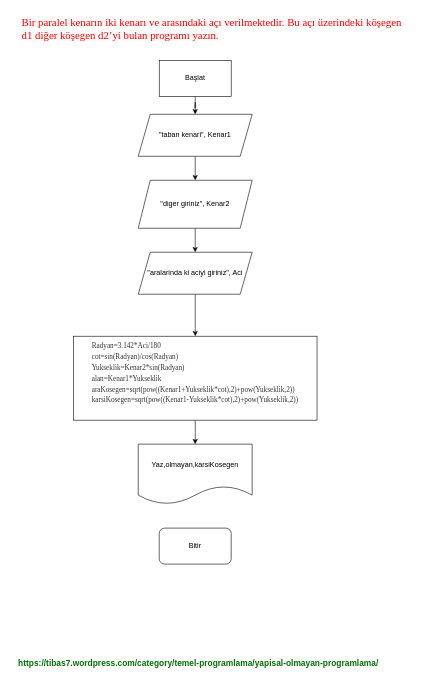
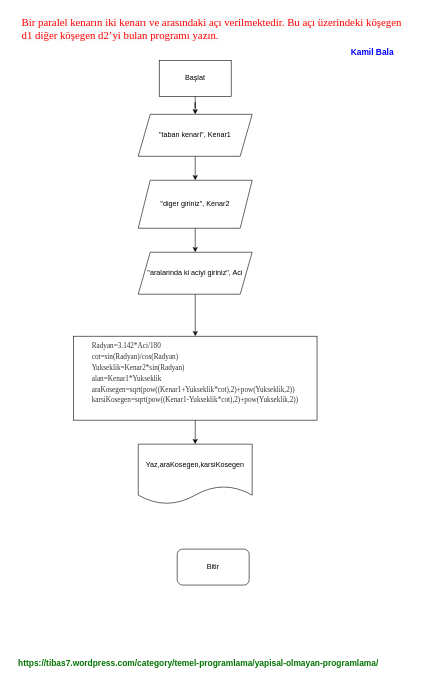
  <mxCell id="0" />
  <mxCell id="1" parent="0" />
  <mxCell id="2" style="edgeStyle=orthogonalEdgeStyle;rounded=0;orthogonalLoop=1;jettySize=auto;html=1;entryX=0.5;entryY=0;entryDx=0;entryDy=0;" parent="1" source="3" target="6" edge="1"><mxGeometry relative="1" as="geometry" /></mxCell>
  <mxCell id="3" value="Başlat" style="whiteSpace=wrap;html=1;rounded=0;" parent="1" vertex="1"><mxGeometry x="265" y="100" width="120" height="60" as="geometry" /></mxCell>
- <mxCell id="4" value="Bitir" style="rounded=1;whiteSpace=wrap;html=1;" parent="1" vertex="1"><mxGeometry x="265" y="880" width="120" height="60" as="geometry" /></mxCell>
+ <mxCell id="4" value="Bitir" style="rounded=1;whiteSpace=wrap;html=1;" parent="1" vertex="1"><mxGeometry x="295" y="915" width="120" height="60" as="geometry" /></mxCell>
  <mxCell id="5" value="" style="edgeStyle=orthogonalEdgeStyle;rounded=0;orthogonalLoop=1;jettySize=auto;html=1;" parent="1" source="6" target="9" edge="1"><mxGeometry relative="1" as="geometry" /></mxCell>
  <mxCell id="6" value="&quot;taban kenari&quot;, Kenar1" style="shape=parallelogram;perimeter=parallelogramPerimeter;whiteSpace=wrap;html=1;fixedSize=1;" parent="1" vertex="1"><mxGeometry x="230" y="190" width="190" height="70" as="geometry" /></mxCell>
- <mxCell id="7" value="Yaz,olmayan,karsiKosegen" style="shape=document;whiteSpace=wrap;html=1;boundedLbl=1;" parent="1" vertex="1"><mxGeometry x="230" y="740" width="190" height="100" as="geometry" /></mxCell>
+ <mxCell id="7" value="Yaz,araKosegen,karsiKosegen" style="shape=document;whiteSpace=wrap;html=1;boundedLbl=1;" parent="1" vertex="1"><mxGeometry x="230" y="740" width="190" height="100" as="geometry" /></mxCell>
  <mxCell id="8" value="" style="edgeStyle=orthogonalEdgeStyle;rounded=0;orthogonalLoop=1;jettySize=auto;html=1;" parent="1" source="9" target="16" edge="1"><mxGeometry relative="1" as="geometry" /></mxCell>
  <mxCell id="9" value="&quot;diger giriniz&quot;, Kenar2" style="shape=parallelogram;perimeter=parallelogramPerimeter;whiteSpace=wrap;html=1;fixedSize=1;" parent="1" vertex="1"><mxGeometry x="230" y="300" width="190" height="80" as="geometry" /></mxCell>
  <mxCell id="10" value="" style="edgeStyle=orthogonalEdgeStyle;rounded=0;orthogonalLoop=1;jettySize=auto;html=1;" parent="1" source="11" target="7" edge="1"><mxGeometry relative="1" as="geometry" /></mxCell>
  <mxCell id="11" value="&lt;p style=&quot;border: 0px; margin: 0px 0px 1.5em; outline: 0px; padding: 0px; vertical-align: baseline; text-align: left; line-height: 0%;&quot;&gt;&lt;font face=&quot;Fertigo Pro, fertigo-pro-1, fertigo-pro-2, Georgia, Bitstream Charter, serif&quot; color=&quot;#333333&quot;&gt;Radyan=3.142*Aci/180&lt;/font&gt;&lt;/p&gt;&lt;p style=&quot;border: 0px; margin: 0px 0px 1.5em; outline: 0px; padding: 0px; vertical-align: baseline; text-align: left; line-height: 0%;&quot;&gt;&lt;span style=&quot;color: rgb(51, 51, 51); font-family: &amp;quot;Fertigo Pro&amp;quot;, fertigo-pro-1, fertigo-pro-2, Georgia, &amp;quot;Bitstream Charter&amp;quot;, serif; background-color: initial;&quot;&gt;cot=sin(Radyan)/cos(Radyan)&lt;/span&gt;&lt;/p&gt;&lt;p style=&quot;border: 0px; margin: 0px 0px 1.5em; outline: 0px; padding: 0px; vertical-align: baseline; text-align: left; line-height: 0%;&quot;&gt;&lt;font face=&quot;Fertigo Pro, fertigo-pro-1, fertigo-pro-2, Georgia, Bitstream Charter, serif&quot; color=&quot;#333333&quot;&gt;Yukseklik=Kenar2*sin(Radyan)&lt;/font&gt;&lt;/p&gt;&lt;p style=&quot;border: 0px; margin: 0px 0px 1.5em; outline: 0px; padding: 0px; vertical-align: baseline; text-align: left; line-height: 0%;&quot;&gt;&lt;font face=&quot;Fertigo Pro, fertigo-pro-1, fertigo-pro-2, Georgia, Bitstream Charter, serif&quot; color=&quot;#333333&quot;&gt;alan=Kenar1*Yukseklik&lt;/font&gt;&lt;/p&gt;&lt;p style=&quot;border: 0px; margin: 0px 0px 1.5em; outline: 0px; padding: 0px; vertical-align: baseline; text-align: left; line-height: 0%;&quot;&gt;&lt;font face=&quot;Fertigo Pro, fertigo-pro-1, fertigo-pro-2, Georgia, Bitstream Charter, serif&quot; color=&quot;#333333&quot;&gt;araKosegen=sqrt(pow((Kenar1+Yukseklik*cot),2)+pow(Yukseklik,2))&lt;/font&gt;&lt;/p&gt;&lt;p style=&quot;border: 0px; margin: 0px 0px 1.5em; outline: 0px; padding: 0px; vertical-align: baseline; text-align: left; line-height: 0%;&quot;&gt;&lt;font face=&quot;Fertigo Pro, fertigo-pro-1, fertigo-pro-2, Georgia, Bitstream Charter, serif&quot; color=&quot;#333333&quot;&gt;karsiKosegen=sqrt(pow((Kenar1-Yukseklik*cot),2)+pow(Yukseklik,2))&lt;/font&gt;&lt;/p&gt;" style="rounded=0;whiteSpace=wrap;html=1;" parent="1" vertex="1"><mxGeometry x="121.88" y="560" width="406.25" height="140" as="geometry" /></mxCell>
  <mxCell id="12" value="&lt;font color=&quot;#007300&quot;&gt;&lt;b&gt;https://tibas7.wordpress.com/category/temel-programlama/yapisal-olmayan-programlama/&lt;/b&gt;&lt;/font&gt;" style="text;html=1;align=center;verticalAlign=middle;resizable=0;points=[];autosize=1;strokeColor=none;fillColor=none;fontSize=14;fontColor=#0000FF;" parent="1" vertex="1"><mxGeometry x="20" y="1090" width="620" height="30" as="geometry" /></mxCell>
  <mxCell id="13" value="&lt;span style=&quot;color: rgb(255, 0, 0); font-family: &amp;quot;Comic Sans MS&amp;quot;; font-size: 18px; font-style: normal; font-variant-ligatures: normal; font-variant-caps: normal; font-weight: 400; letter-spacing: normal; orphans: 2; text-align: center; text-indent: 0px; text-transform: none; widows: 2; word-spacing: 0px; -webkit-text-stroke-width: 0px; background-color: rgb(251, 251, 251); text-decoration-thickness: initial; text-decoration-style: initial; text-decoration-color: initial; float: none; display: inline !important;&quot;&gt;Bir paralel kenarın iki kenarı ve arasındaki açı verilmektedir. Bu açı üzerindeki köşegen d1 diğer köşegen d2’yi bulan programı yazın.&amp;nbsp;&lt;/span&gt;" style="text;whiteSpace=wrap;html=1;" parent="1" vertex="1"><mxGeometry x="34" y="20" width="656" height="40" as="geometry" /></mxCell>
+ <mxCell id="14" value="&lt;font style=&quot;font-size: 14px;&quot; color=&quot;#0000ff&quot;&gt;&lt;b&gt;Kamil Bala&lt;br&gt;&lt;br&gt;&lt;/b&gt;&lt;/font&gt;" style="text;html=1;align=center;verticalAlign=middle;resizable=0;points=[];autosize=1;strokeColor=none;fillColor=none;" parent="1" vertex="1"><mxGeometry x="570" y="70" width="100" height="50" as="geometry" /></mxCell>
  <mxCell id="15" value="" style="edgeStyle=orthogonalEdgeStyle;rounded=0;orthogonalLoop=1;jettySize=auto;html=1;" parent="1" source="16" target="11" edge="1"><mxGeometry relative="1" as="geometry" /></mxCell>
  <mxCell id="16" value="&quot;aralarinda ki aciyi giriniz&quot;, Aci" style="shape=parallelogram;perimeter=parallelogramPerimeter;whiteSpace=wrap;html=1;fixedSize=1;" parent="1" vertex="1"><mxGeometry x="230" y="420" width="190" height="70" as="geometry" /></mxCell>
